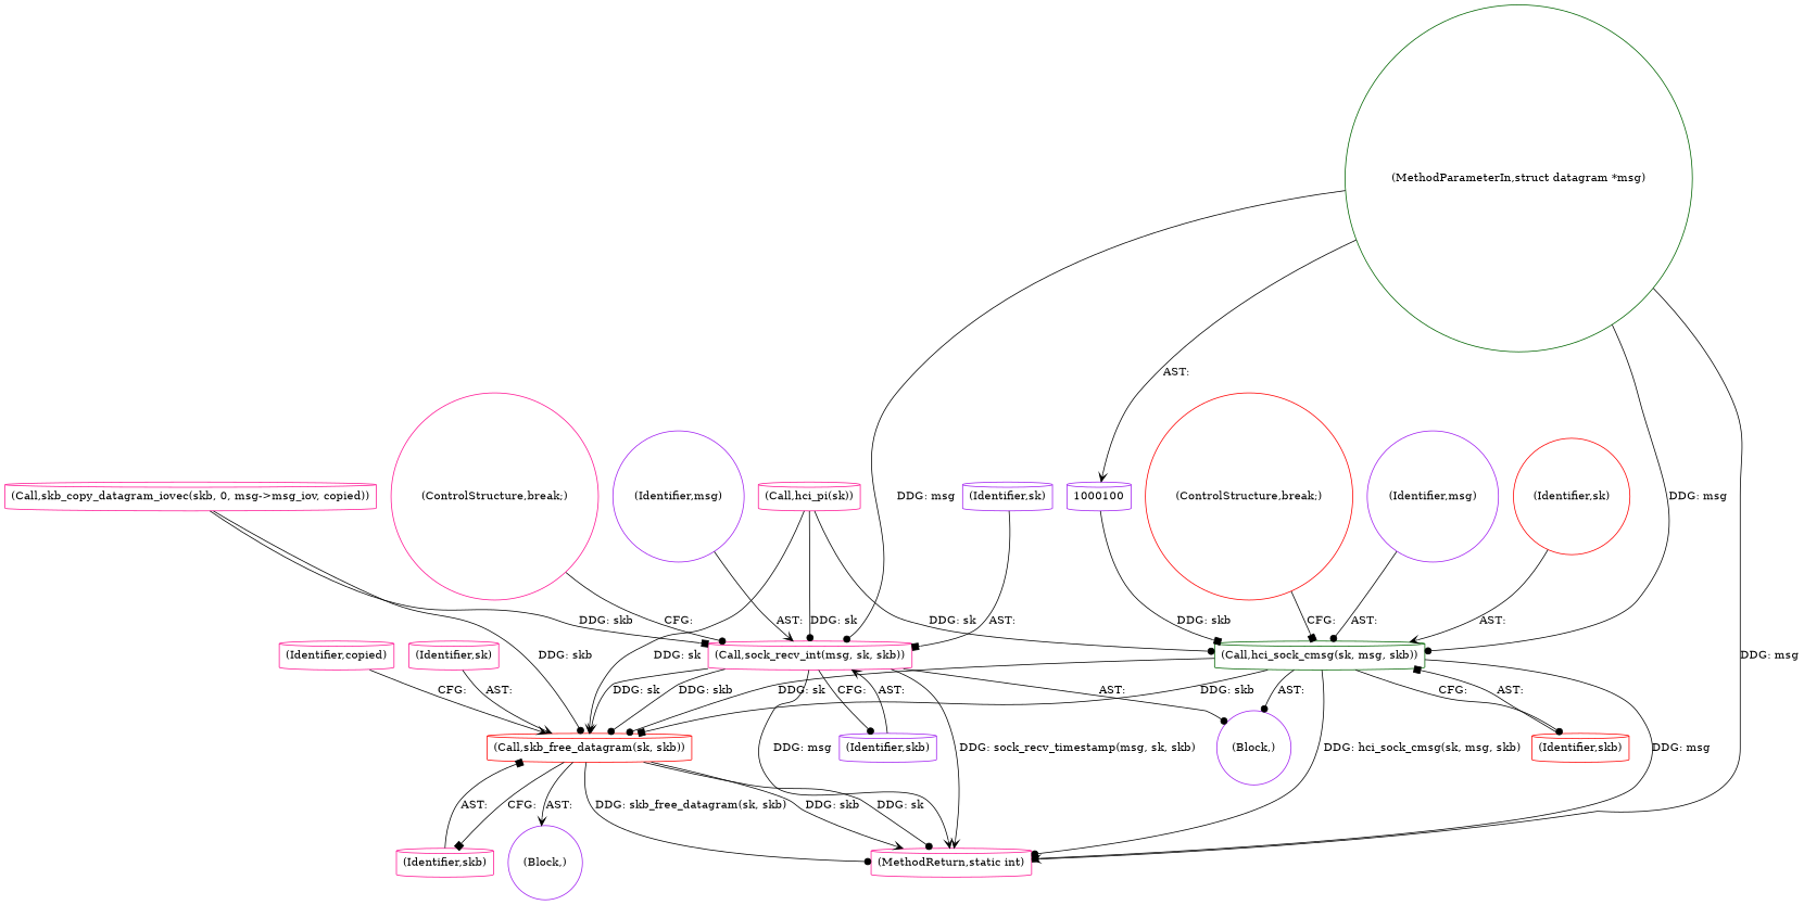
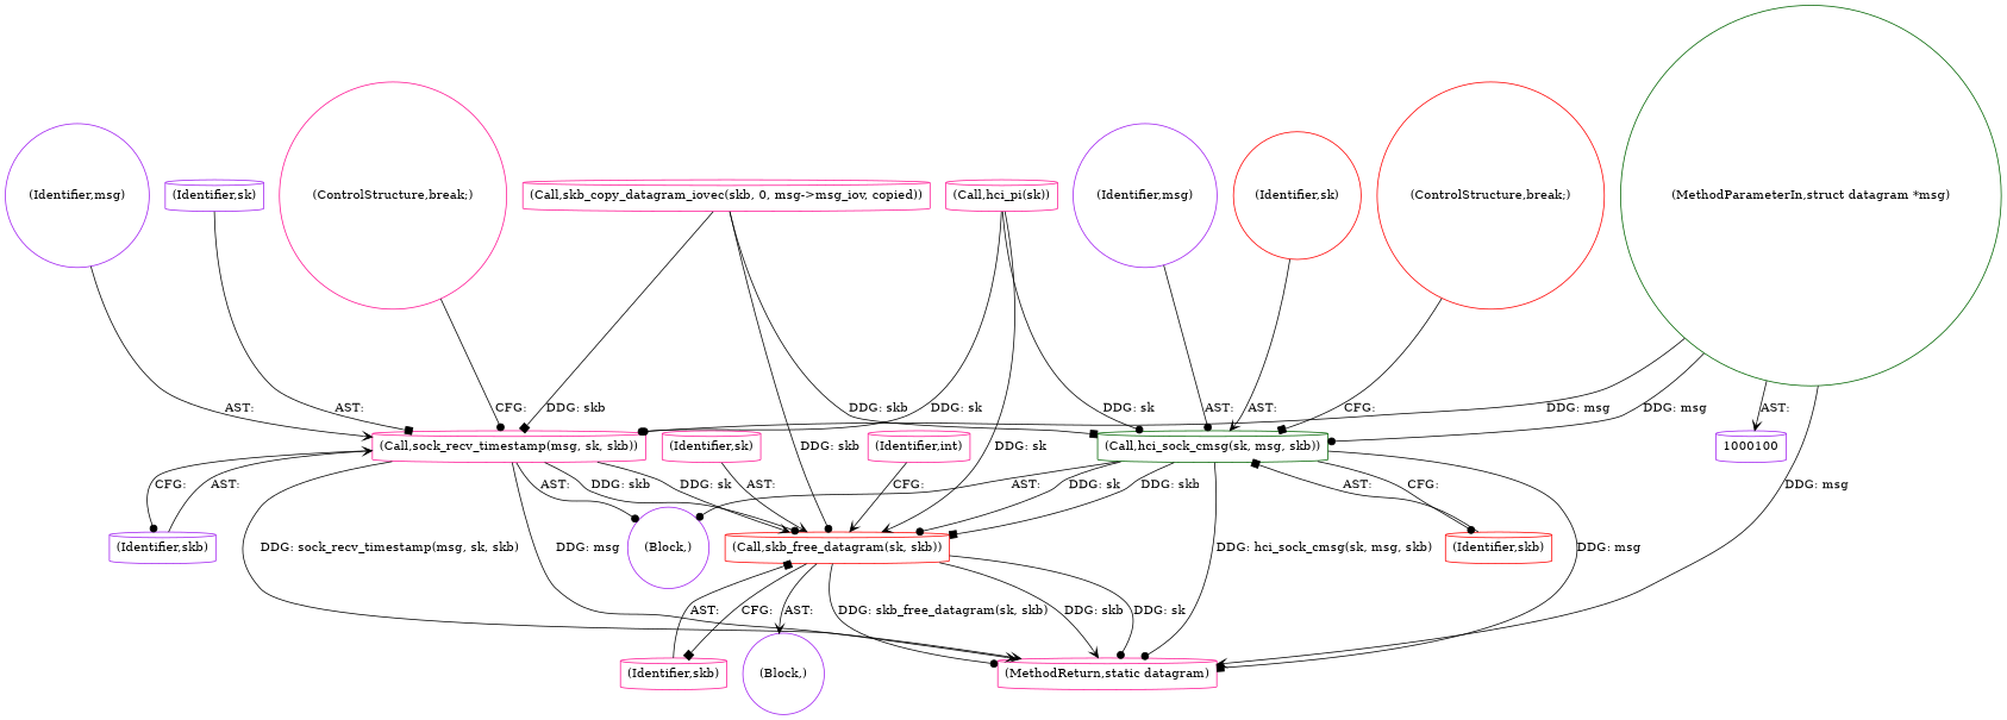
  digraph {
    node [color=deeppink shape=cylinder]
    edge [arrowhead=dot]
    n1 [color=darkgreen label="(MethodParameterIn,struct datagram *msg)" shape=circle]
    n2 [color=darkgreen label="(Call,hci_sock_cmsg(sk, msg, skb))"]
-   n3 [label="(Call,sock_recv_int(msg, sk, skb))"]
-   n4 [label="(MethodReturn,static int)"]
+   n3 [label="(Call,sock_recv_timestamp(msg, sk, skb))"]
+   n4 [label="(MethodReturn,static datagram)"]
    1000100 [color=purple]
    n6 [color=red label="(Call,skb_free_datagram(sk, skb))"]
    n7 [color=purple label="(Block,)" shape=circle]
    n8 [color=red label="(Identifier,skb)"]
    n9 [color=purple label="(Identifier,skb)"]
    n10 [label="(Identifier,skb)"]
    n11 [color=purple label="(Block,)" shape=circle]
    n12 [label="(Identifier,sk)"]
    n13 [color=red label="(ControlStructure,break;)" shape=circle]
    n14 [color=purple label="(Identifier,msg)" shape=circle]
    n15 [color=purple label="(Identifier,sk)"]
    n16 [color=red label="(Identifier,sk)" shape=circle]
    n17 [label="(Call,skb_copy_datagram_iovec(skb, 0, msg->msg_iov, copied))"]
-   n18 [label="(Identifier,copied)"]
+   n18 [label="(Identifier,int)"]
    n19 [label="(ControlStructure,break;)" shape=circle]
    n20 [label="(Call,hci_pi(sk))"]
    n21 [color=purple label="(Identifier,msg)" shape=circle]
    n1 -> n2 [label="DDG: msg"]
    n1 -> n3 [label="DDG: msg"]
    n1 -> n4 [arrowhead=vee label="DDG: msg"]
    n1 -> 1000100 [arrowhead=vee label="AST: "]
    n2 -> n4 [label="DDG: hci_sock_cmsg(sk, msg, skb)"]
    n2 -> n4 [arrowhead=box label="DDG: msg"]
    n2 -> n6 [label="DDG: sk"]
    n2 -> n6 [arrowhead=box label="DDG: skb"]
    n2 -> n7 [label="AST: "]
    n2 -> n8 [label="CFG: "]
    n3 -> n4 [arrowhead=vee label="DDG: msg"]
    n3 -> n4 [arrowhead=vee label="DDG: sock_recv_timestamp(msg, sk, skb)"]
    n3 -> n6 [arrowhead=vee label="DDG: sk"]
    n3 -> n6 [label="DDG: skb"]
    n3 -> n7 [label="AST: "]
    n3 -> n9 [label="CFG: "]
    n6 -> n4 [label="DDG: skb_free_datagram(sk, skb)"]
    n6 -> n4 [arrowhead=vee label="DDG: skb"]
    n6 -> n4 [label="DDG: sk"]
    n6 -> n10 [arrowhead=box label="CFG: "]
    n6 -> n11 [arrowhead=vee label="AST: "]
    n8 -> n2 [arrowhead=box label="AST: "]
    n9 -> n3 [arrowhead=vee label="AST: "]
    n10 -> n6 [arrowhead=box label="AST: "]
    n12 -> n6 [arrowhead=vee label="AST: "]
    n13 -> n2 [arrowhead=box label="CFG: "]
    n14 -> n2 [label="AST: "]
    n15 -> n3 [arrowhead=box label="AST: "]
    n16 -> n2 [arrowhead=vee label="AST: "]
-   1000100 -> n2 [arrowhead=box label="DDG: skb"]
+   n17 -> n2 [arrowhead=box label="DDG: skb"]
    n17 -> n3 [arrowhead=box label="DDG: skb"]
    n17 -> n6 [label="DDG: skb"]
    n18 -> n6 [arrowhead=vee label="CFG: "]
    n19 -> n3 [label="CFG: "]
    n20 -> n2 [label="DDG: sk"]
    n20 -> n3 [label="DDG: sk"]
    n20 -> n6 [arrowhead=vee label="DDG: sk"]
    n21 -> n3 [arrowhead=vee label="AST: "]
  }
